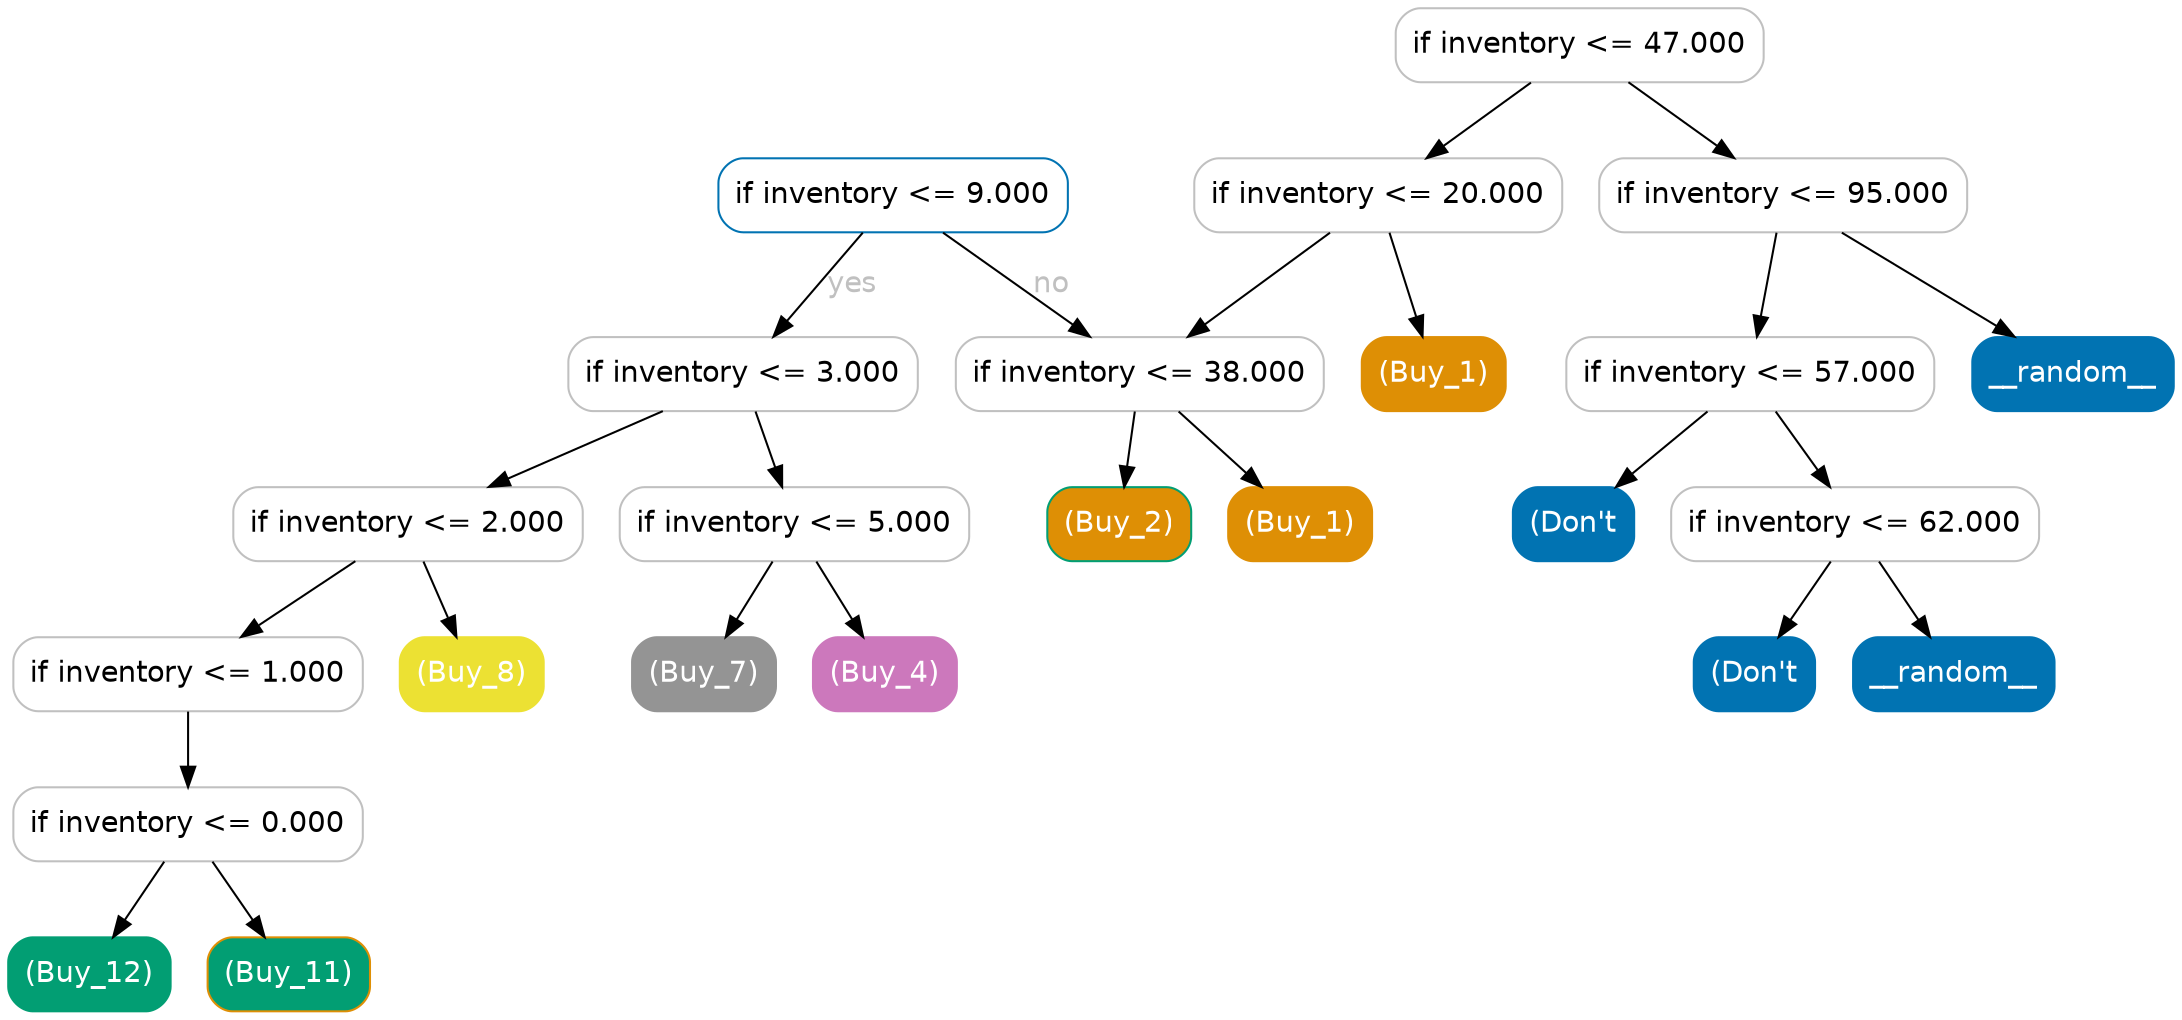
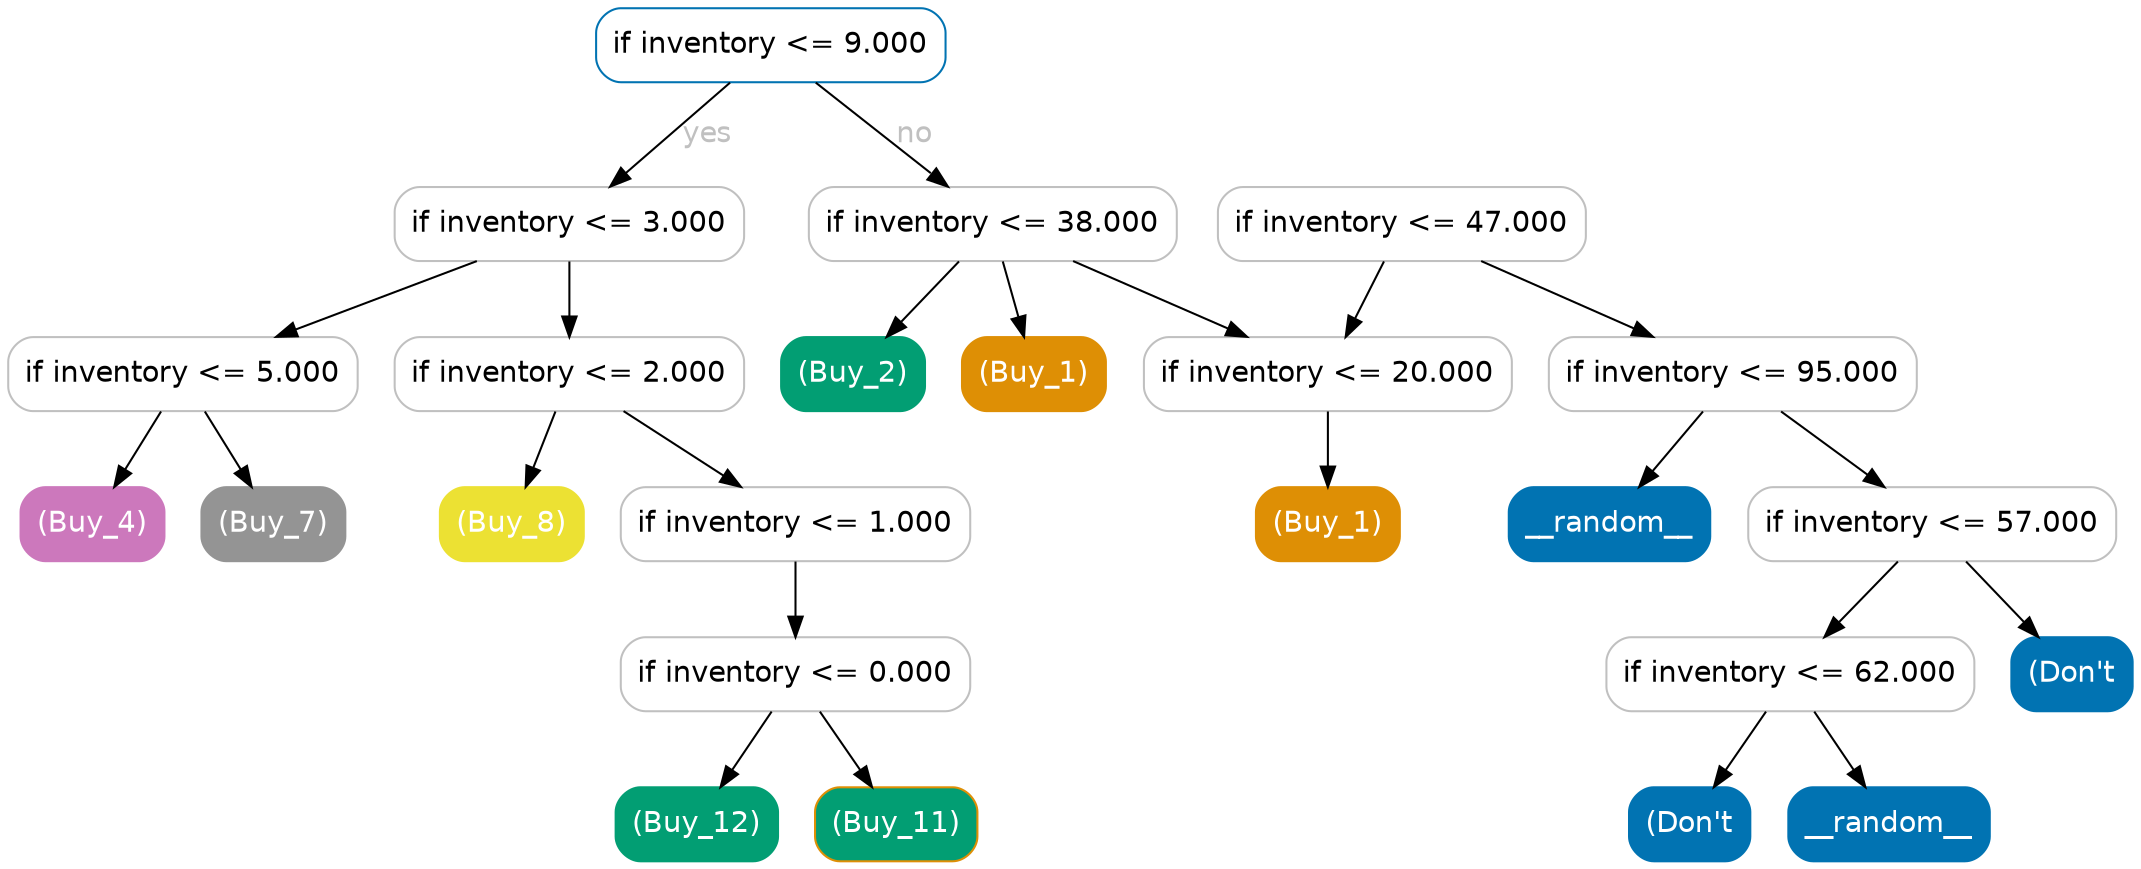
  digraph {
    node [color=gray fillcolor=white fontname=helvetica shape=box style="filled, rounded"]
    edge [fontcolor=gray fontname=helvetica]
    n1 [color="#0173b2" height=0.5 label="if inventory <= 9.000" width=2.3611]
    n2 [height=0.5 label="if inventory <= 3.000" width=2.3611]
    n3 [height=0.5 label="if inventory <= 38.000" width=2.4861]
    n4 [height=0.5 label="if inventory <= 2.000" width=2.3611]
    n5 [height=0.5 label="if inventory <= 5.000" width=2.3611]
    n6 [height=0.5 label="if inventory <= 47.000" width=2.4861]
    n7 [height=0.5 label="if inventory <= 20.000" width=2.4861]
    n8 [height=0.5 label="if inventory <= 95.000" width=2.4861]
    n9 [height=0.5 label="if inventory <= 1.000" width=2.3611]
    n10 [color="#ece133" fillcolor="#ece133" fontcolor=white height=0.5 label="(Buy_8)" width=0.97222]
    n11 [color="#949494" fillcolor="#949494" fontcolor=white height=0.5 label="(Buy_7)" width=0.97222]
    n12 [color="#cc78bc" fillcolor="#cc78bc" fontcolor=white height=0.5 label="(Buy_4)" width=0.97222]
    n13 [color="#de8f05" fillcolor="#de8f05" fontcolor=white height=0.5 label="(Buy_1)" width=0.97222]
    n14 [height=0.5 label="if inventory <= 57.000" width=2.4861]
    n15 [color="#0173b2" fillcolor="#0173b2" fontcolor=white height=0.5 label=__random__ width=1.3611]
    n16 [height=0.5 label="if inventory <= 0.000" width=2.3611]
    n17 [color="#029e73" fillcolor="#029e73" fontcolor=white height=0.5 label="(Buy_12)" width=1.0972]
    n18 [color="#de8f05" fillcolor="#029e73" fontcolor=white height=0.5 label="(Buy_11)" width=1.0972]
-   n19 [color="#029e73" fillcolor="#de8f05" fontcolor=white height=0.5 label="(Buy_2)" width=0.97222]
+   n19 [color="#029e73" fillcolor="#029e73" fontcolor=white height=0.5 label="(Buy_2)" width=0.97222]
    n20 [color="#de8f05" fillcolor="#de8f05" fontcolor=white height=0.5 label="(Buy_1)" width=0.97222]
    n21 [color="#0173b2" fillcolor="#0173b2" fontcolor=white height=0.5 label="(Don't" width=0.81944]
    n22 [height=0.5 label="if inventory <= 62.000" width=2.4861]
    n23 [color="#0173b2" fillcolor="#0173b2" fontcolor=white height=0.5 label="(Don't" width=0.81944]
    n24 [color="#0173b2" fillcolor="#0173b2" fontcolor=white height=0.5 label=__random__ width=1.3611]
    n1 -> n2 [label=yes]
    n1 -> n3 [label=no]
    n2 -> n4
    n2 -> n5
    n3 -> n19
    n3 -> n20
    n4 -> n9
    n4 -> n10
    n5 -> n11
    n5 -> n12
    n6 -> n7
    n6 -> n8
-   n7 -> n3
+   n3 -> n7
    n7 -> n13
    n8 -> n14
    n8 -> n15
    n9 -> n16
    n14 -> n21
    n14 -> n22
    n16 -> n17
    n16 -> n18
    n22 -> n23
    n22 -> n24
  }
